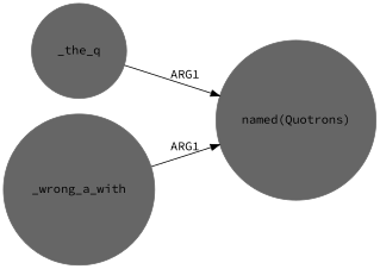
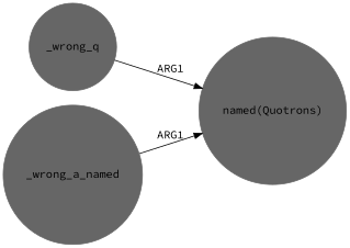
  digraph {
    fontname="Source Code Pro"
    rankdir=LR
    node [color=gray40 fontname="Source Code Pro" shape=circle style=filled]
    edge [fontname="Source Code Pro"]
-   _the_q
+   _the_q [label=_wrong_q]
    "named(Quotrons)"
-   _wrong_a_with
+   _wrong_a_with [label=_wrong_a_named]
    _the_q -> "named(Quotrons)" [label=ARG1]
    _wrong_a_with -> "named(Quotrons)" [label=ARG1]
  }
